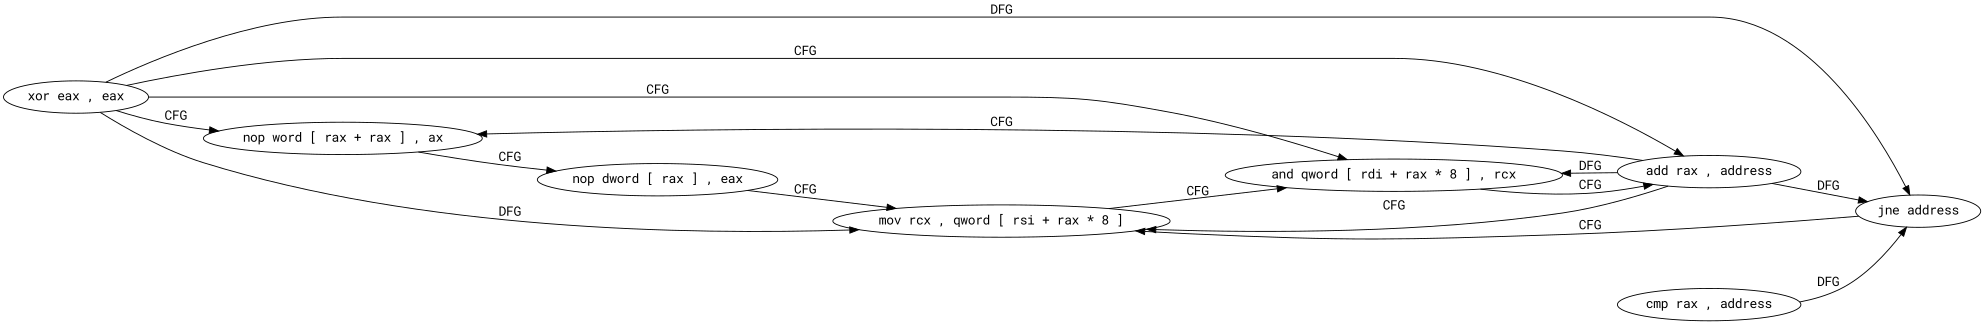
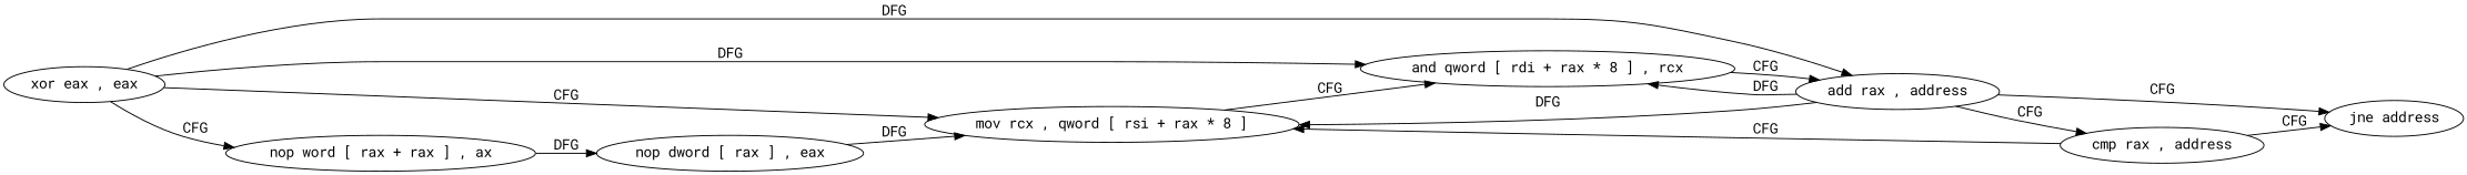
  digraph {
    fontname="Roboto Mono"
    rankdir=LR
    node [fontname="Roboto Mono"]
    edge [fontname="Roboto Mono"]
    n1 [label="xor eax , eax"]
    n2 [label="nop word [ rax + rax ] , ax"]
    n3 [label="mov rcx , qword [ rsi + rax * 8 ]"]
    n4 [label="and qword [ rdi + rax * 8 ] , rcx"]
    n5 [label="add rax , address"]
    n6 [label="jne address"]
    n7 [label="nop dword [ rax ] , eax"]
    n8 [label="cmp rax , address"]
    n1 -> n2 [label=CFG]
-   n1 -> n3 [label=DFG]
-   n1 -> n4 [label=CFG]
-   n1 -> n5 [label=CFG]
-   n1 -> n6 [label=DFG]
-   n2 -> n7 [label=CFG]
+   n1 -> n3 [label=CFG]
+   n1 -> n4 [label=DFG]
+   n1 -> n5 [label=DFG]
+   n2 -> n7 [label=DFG]
    n3 -> n4 [label=CFG]
    n4 -> n5 [label=CFG]
-   n5 -> n3 [label=CFG]
+   n5 -> n3 [label=DFG]
    n5 -> n4 [label=DFG]
-   n5 -> n6 [label=DFG]
-   n5 -> n2 [label=CFG]
-   n6 -> n3 [label=CFG]
-   n7 -> n3 [label=CFG]
-   n8 -> n6 [label=DFG]
+   n5 -> n6 [label=CFG]
+   n5 -> n8 [label=CFG]
+   n8 -> n3 [label=CFG]
+   n7 -> n3 [label=DFG]
+   n8 -> n6 [label=CFG]
  }
